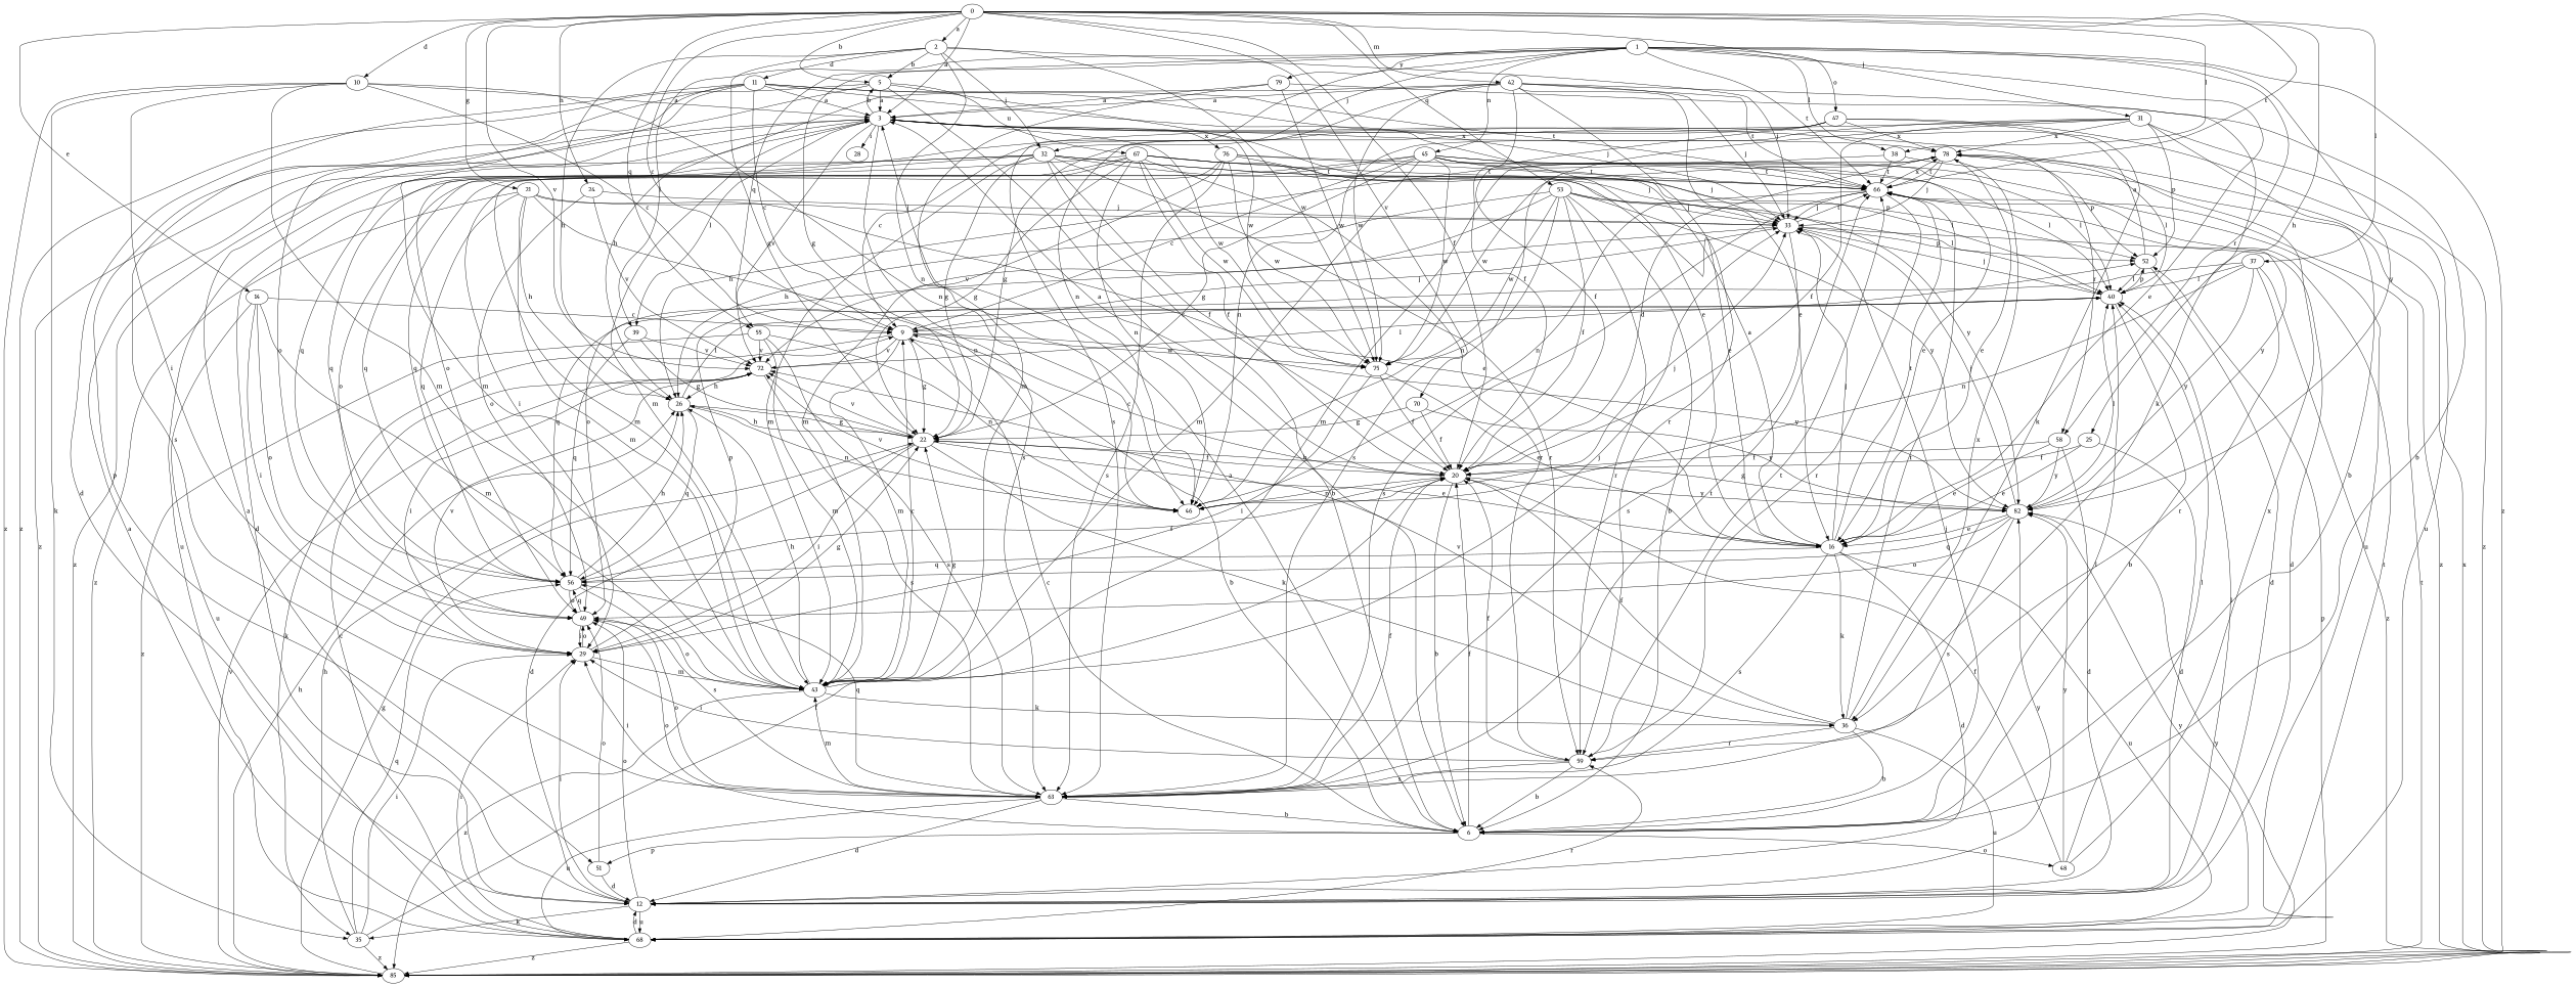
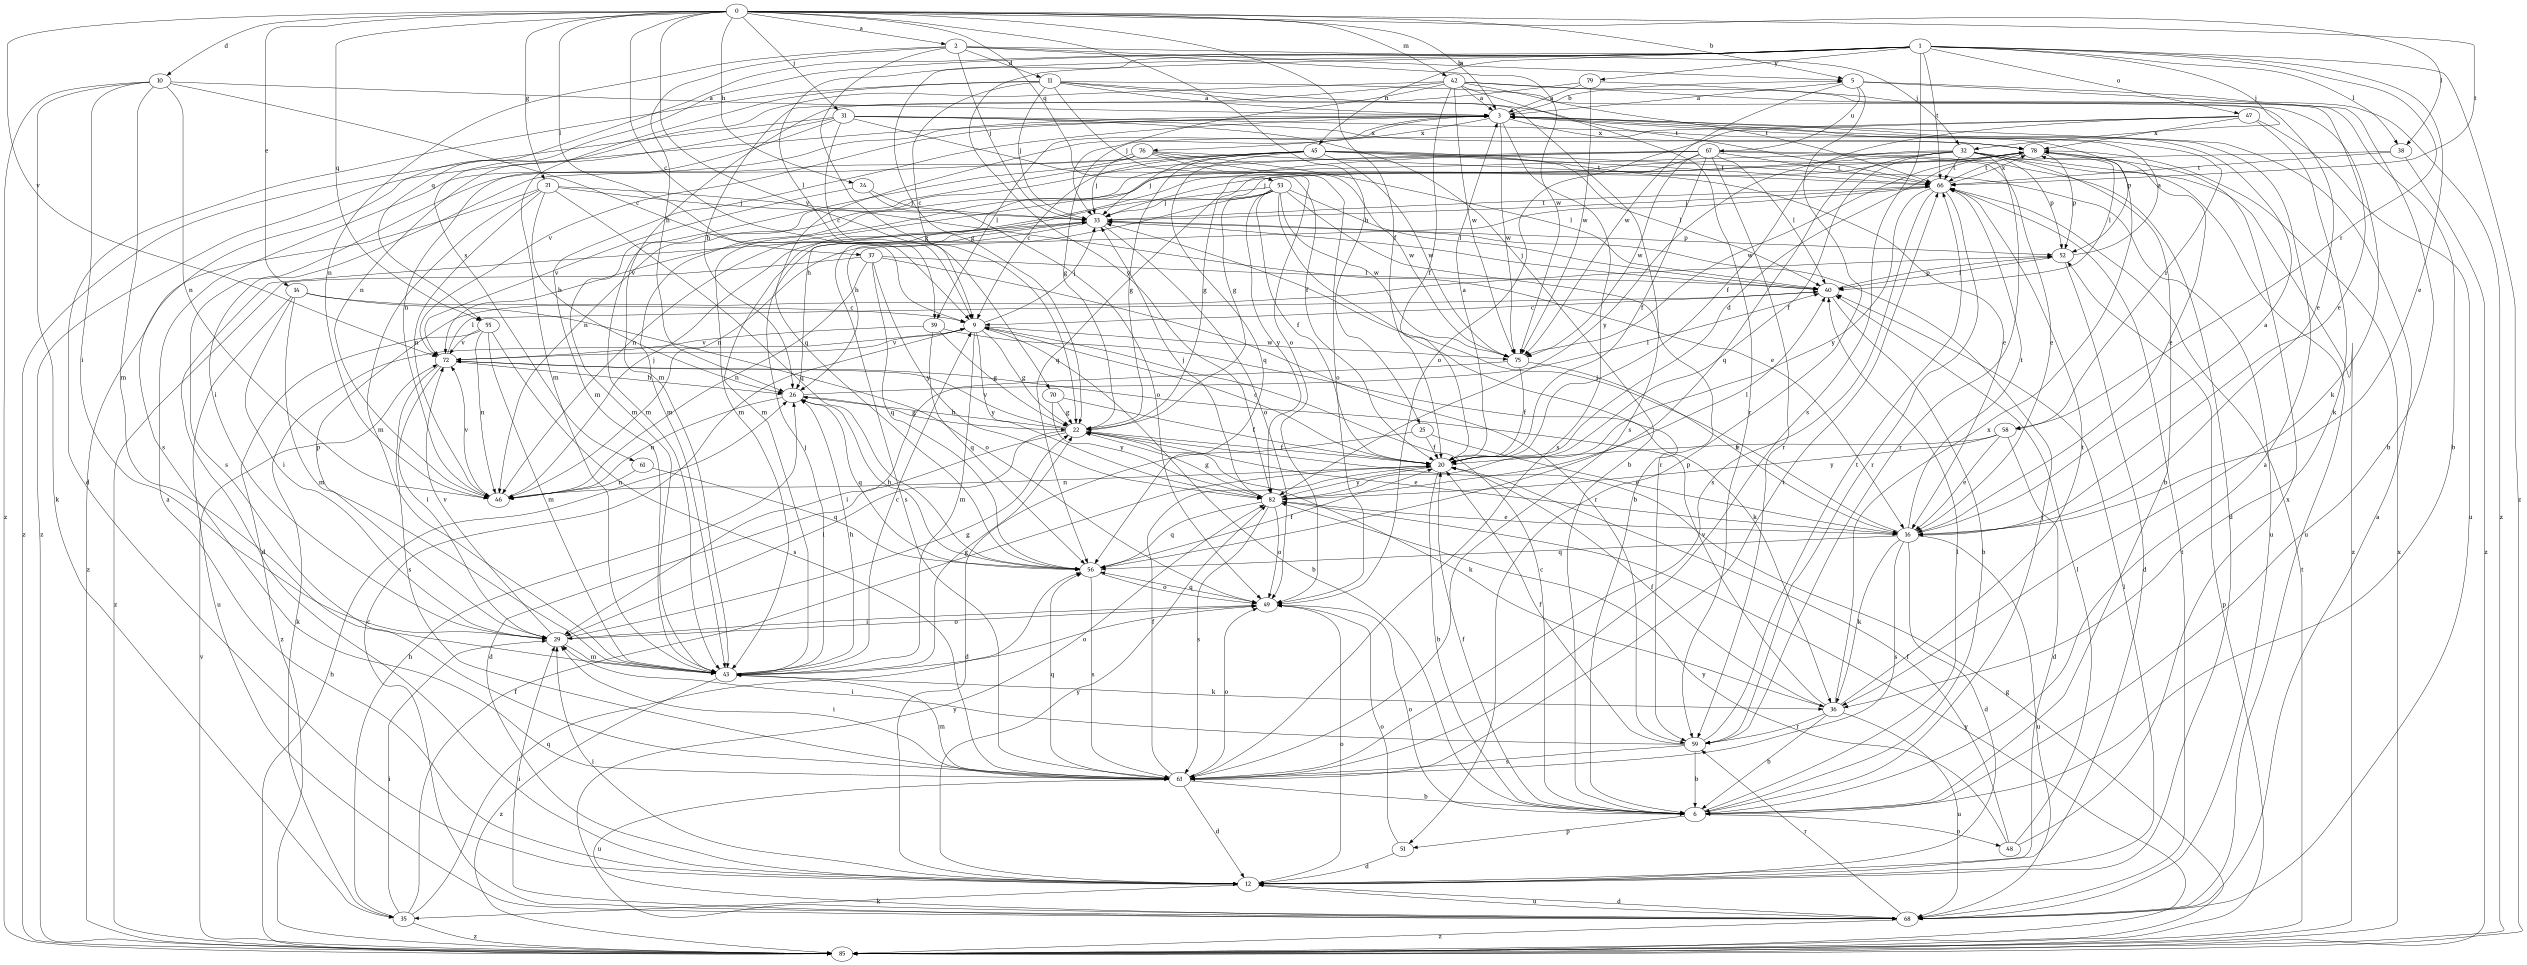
  strict digraph {
    fontname=Merriweather
    node [fontname=Merriweather]
    edge [fontname=Merriweather]
    0
    2
    3
    5
    9
    10
    14
    20
    21
    24
    25
    31
    37
    38
    42
    53
    55
    66
    70
    72
    22
    32
    11
    26
    33
    46
    75
    39
    58
    63
    85
-   28
    43
    76
    78
    6
    51
    67
    82
    35
    29
    49
    68
    16
    56
    12
    52
    40
    59
    36
    1
    45
    47
+   61
    79
    48
    0 -> 2 [label=a]
    0 -> 3 [label=a]
    0 -> 5 [label=b]
    0 -> 9 [label=c]
    0 -> 10 [label=d]
    0 -> 14 [label=e]
    0 -> 20 [label=f]
    0 -> 21 [label=g]
    0 -> 24 [label=h]
    0 -> 25 [label=h]
    0 -> 31 [label=j]
    0 -> 37 [label=l]
    0 -> 38 [label=l]
    0 -> 42 [label=m]
    0 -> 53 [label=q]
    0 -> 55 [label=q]
    0 -> 66 [label=t]
    0 -> 70 [label=v]
    0 -> 72 [label=v]
    2 -> 5 [label=b]
    2 -> 22 [label=g]
    2 -> 32 [label=j]
    2 -> 11 [label=d]
    2 -> 26 [label=h]
    2 -> 33 [label=j]
    2 -> 46 [label=n]
    2 -> 75 [label=w]
    3 -> 5 [label=b]
    3 -> 72 [label=v]
    3 -> 75 [label=w]
    3 -> 39 [label=l]
    3 -> 58 [label=r]
    3 -> 63 [label=s]
    3 -> 85 [label=z]
-   3 -> 28 [label=i]
    3 -> 43 [label=m]
    3 -> 76 [label=x]
    3 -> 78 [label=x]
    5 -> 3 [label=a]
    5 -> 75 [label=w]
    5 -> 85 [label=z]
    5 -> 6 [label=b]
    5 -> 51 [label=p]
    5 -> 67 [label=u]
    9 -> 72 [label=v]
    9 -> 22 [label=g]
    9 -> 33 [label=j]
    9 -> 75 [label=w]
    9 -> 43 [label=m]
    9 -> 6 [label=b]
    9 -> 82 [label=y]
    9 -> 35 [label=k]
    10 -> 3 [label=a]
    10 -> 9 [label=c]
    10 -> 46 [label=n]
    10 -> 85 [label=z]
    10 -> 43 [label=m]
    10 -> 35 [label=k]
    10 -> 29 [label=i]
    14 -> 9 [label=c]
    14 -> 43 [label=m]
    14 -> 29 [label=i]
    14 -> 49 [label=o]
    14 -> 68 [label=u]
    20 -> 3 [label=a]
    20 -> 9 [label=c]
    20 -> 46 [label=n]
    20 -> 78 [label=d]
    20 -> 6 [label=b]
    20 -> 82 [label=y]
    21 -> 26 [label=h]
    21 -> 33 [label=j]
    21 -> 46 [label=n]
    21 -> 85 [label=z]
    21 -> 43 [label=m]
    21 -> 16 [label=e]
    21 -> 56 [label=q]
    24 -> 72 [label=v]
    24 -> 33 [label=j]
    24 -> 49 [label=o]
    25 -> 20 [label=f]
    25 -> 16 [label=e]
    25 -> 12 [label=d]
    31 -> 9 [label=c]
    31 -> 20 [label=f]
    31 -> 46 [label=n]
    31 -> 63 [label=s]
    31 -> 85 [label=z]
    31 -> 78 [label=x]
    31 -> 6 [label=b]
    31 -> 52 [label=p]
    37 -> 46 [label=n]
    37 -> 85 [label=z]
    37 -> 82 [label=y]
    37 -> 56 [label=q]
    37 -> 40 [label=l]
    37 -> 59 [label=r]
    38 -> 66 [label=t]
    38 -> 26 [label=h]
    38 -> 85 [label=z]
    42 -> 3 [label=a]
    42 -> 20 [label=f]
    42 -> 66 [label=t]
    42 -> 26 [label=h]
    42 -> 33 [label=j]
    42 -> 46 [label=n]
    42 -> 75 [label=w]
    42 -> 16 [label=e]
    42 -> 59 [label=r]
    42 -> 36 [label=k]
    53 -> 20 [label=f]
    53 -> 72 [label=v]
    53 -> 26 [label=h]
    53 -> 33 [label=j]
    53 -> 46 [label=n]
    53 -> 75 [label=w]
    53 -> 6 [label=b]
    53 -> 82 [label=y]
    53 -> 40 [label=l]
    53 -> 59 [label=r]
    55 -> 72 [label=v]
    55 -> 46 [label=n]
    55 -> 63 [label=s]
    55 -> 85 [label=z]
    55 -> 43 [label=m]
    66 -> 33 [label=j]
    66 -> 46 [label=n]
    66 -> 63 [label=s]
    66 -> 78 [label=x]
    66 -> 82 [label=y]
    66 -> 59 [label=r]
    70 -> 20 [label=f]
    70 -> 22 [label=g]
    70 -> 82 [label=y]
    72 -> 26 [label=h]
    72 -> 63 [label=s]
    72 -> 29 [label=i]
    72 -> 40 [label=l]
    22 -> 20 [label=f]
    22 -> 72 [label=v]
    22 -> 26 [label=h]
    22 -> 29 [label=i]
    22 -> 16 [label=e]
    22 -> 12 [label=d]
    22 -> 36 [label=k]
    32 -> 20 [label=f]
    32 -> 66 [label=t]
    32 -> 22 [label=g]
    32 -> 85 [label=z]
    32 -> 43 [label=m]
    32 -> 6 [label=b]
    32 -> 82 [label=y]
    32 -> 68 [label=u]
    32 -> 56 [label=q]
    32 -> 52 [label=p]
    32 -> 59 [label=r]
    11 -> 3 [label=a]
    11 -> 9 [label=c]
    11 -> 66 [label=t]
    11 -> 33 [label=j]
    11 -> 63 [label=s]
    11 -> 43 [label=m]
    11 -> 49 [label=o]
    11 -> 16 [label=e]
    11 -> 12 [label=d]
    26 -> 22 [label=g]
    26 -> 46 [label=n]
    26 -> 56 [label=q]
    26 -> 40 [label=l]
    33 -> 66 [label=t]
    33 -> 63 [label=s]
    33 -> 49 [label=o]
    33 -> 12 [label=d]
    33 -> 52 [label=p]
    46 -> 72 [label=v]
    46 -> 33 [label=j]
    75 -> 20 [label=f]
    75 -> 29 [label=i]
    75 -> 16 [label=e]
    39 -> 72 [label=v]
    39 -> 22 [label=g]
    39 -> 56 [label=q]
+   39 -> 36 [label=k]
    58 -> 20 [label=f]
    58 -> 82 [label=y]
    58 -> 16 [label=e]
    58 -> 12 [label=d]
    63 -> 20 [label=f]
    63 -> 66 [label=t]
    63 -> 43 [label=m]
    63 -> 6 [label=b]
    63 -> 29 [label=i]
    63 -> 49 [label=o]
    63 -> 68 [label=u]
    63 -> 56 [label=q]
    63 -> 12 [label=d]
    85 -> 66 [label=t]
    85 -> 72 [label=v]
    85 -> 22 [label=g]
    85 -> 26 [label=h]
    85 -> 78 [label=x]
    85 -> 82 [label=y]
    85 -> 52 [label=p]
    43 -> 9 [label=c]
    43 -> 22 [label=g]
    43 -> 26 [label=h]
    43 -> 33 [label=j]
    43 -> 85 [label=z]
    43 -> 49 [label=o]
    43 -> 36 [label=k]
    76 -> 66 [label=t]
    76 -> 33 [label=j]
    76 -> 75 [label=w]
    76 -> 63 [label=s]
    76 -> 43 [label=m]
    76 -> 49 [label=o]
    76 -> 40 [label=l]
    78 -> 66 [label=t]
    78 -> 33 [label=j]
    78 -> 75 [label=w]
    78 -> 43 [label=m]
    78 -> 16 [label=e]
    78 -> 52 [label=p]
    78 -> 40 [label=l]
    6 -> 3 [label=a]
    6 -> 9 [label=c]
    6 -> 20 [label=f]
    6 -> 33 [label=j]
    6 -> 51 [label=p]
    6 -> 49 [label=o]
    6 -> 40 [label=l]
    6 -> 48 [label=o]
    51 -> 49 [label=o]
    51 -> 12 [label=d]
    67 -> 20 [label=f]
    67 -> 66 [label=t]
    67 -> 22 [label=g]
    67 -> 46 [label=n]
    67 -> 75 [label=w]
    67 -> 43 [label=m]
    67 -> 16 [label=e]
    67 -> 56 [label=q]
    67 -> 12 [label=d]
    67 -> 40 [label=l]
    67 -> 59 [label=r]
    82 -> 22 [label=g]
    82 -> 33 [label=j]
    82 -> 63 [label=s]
    82 -> 49 [label=o]
    82 -> 16 [label=e]
    82 -> 56 [label=q]
    82 -> 40 [label=l]
    35 -> 20 [label=f]
    35 -> 26 [label=h]
    35 -> 85 [label=z]
    35 -> 29 [label=i]
    35 -> 56 [label=q]
    29 -> 72 [label=v]
    29 -> 22 [label=g]
    29 -> 43 [label=m]
    29 -> 49 [label=o]
    29 -> 52 [label=p]
    49 -> 29 [label=i]
    49 -> 56 [label=q]
    68 -> 3 [label=a]
    68 -> 9 [label=c]
    68 -> 66 [label=t]
    68 -> 85 [label=z]
    68 -> 82 [label=y]
    68 -> 29 [label=i]
    68 -> 12 [label=d]
    68 -> 59 [label=r]
    16 -> 3 [label=a]
    16 -> 66 [label=t]
    16 -> 33 [label=j]
    16 -> 63 [label=s]
    16 -> 68 [label=u]
    16 -> 56 [label=q]
    16 -> 12 [label=d]
    16 -> 36 [label=k]
    56 -> 3 [label=q]
    56 -> 20 [label=f]
    56 -> 26 [label=h]
    56 -> 63 [label=s]
    56 -> 49 [label=o]
    12 -> 3 [label=a]
    12 -> 82 [label=y]
    12 -> 35 [label=k]
    12 -> 29 [label=i]
    12 -> 49 [label=o]
    12 -> 68 [label=u]
    12 -> 40 [label=l]
    52 -> 3 [label=a]
    52 -> 12 [label=d]
    52 -> 40 [label=l]
    40 -> 9 [label=c]
    40 -> 33 [label=j]
    40 -> 6 [label=b]
    40 -> 52 [label=p]
    59 -> 20 [label=f]
    59 -> 66 [label=t]
    59 -> 63 [label=s]
    59 -> 6 [label=b]
    59 -> 29 [label=i]
    36 -> 20 [label=f]
    36 -> 66 [label=t]
    36 -> 72 [label=v]
    36 -> 78 [label=x]
    36 -> 6 [label=b]
    36 -> 68 [label=u]
    36 -> 59 [label=r]
    1 -> 38 [label=l]
    1 -> 55 [label=q]
    1 -> 66 [label=t]
    1 -> 22 [label=g]
    1 -> 32 [label=j]
    1 -> 39 [label=l]
    1 -> 58 [label=r]
    1 -> 63 [label=s]
    1 -> 85 [label=z]
    1 -> 82 [label=y]
    1 -> 16 [label=e]
    1 -> 45 [label=n]
    1 -> 47 [label=o]
+   1 -> 61 [label=s]
    1 -> 79 [label=y]
    45 -> 9 [label=c]
    45 -> 66 [label=t]
    45 -> 22 [label=g]
    45 -> 33 [label=j]
    45 -> 75 [label=w]
    45 -> 43 [label=m]
    45 -> 29 [label=i]
    45 -> 68 [label=u]
    45 -> 16 [label=e]
    45 -> 56 [label=q]
    45 -> 40 [label=l]
    47 -> 20 [label=f]
    47 -> 22 [label=g]
    47 -> 78 [label=x]
    47 -> 49 [label=o]
    47 -> 68 [label=u]
    47 -> 36 [label=k]
+   61 -> 46 [label=n]
+   61 -> 56 [label=q]
    79 -> 3 [label=a]
    79 -> 75 [label=w]
    79 -> 43 [label=m]
    79 -> 6 [label=b]
    48 -> 20 [label=f]
    48 -> 78 [label=x]
    48 -> 82 [label=y]
    48 -> 40 [label=l]
  }
